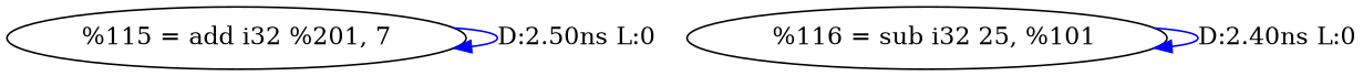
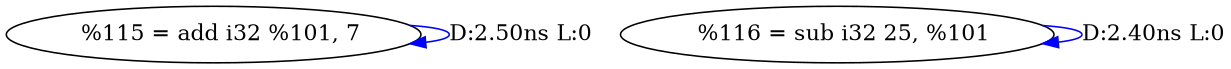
  digraph {
    edge [color=blue]
-   n1 [label="%115 = add i32 %201, 7"]
+   n1 [label="  %115 = add i32 %101, 7"]
    n2 [label="  %116 = sub i32 25, %101"]
    n1 -> n1 [label="D:2.50ns L:0"]
    n2 -> n2 [label="D:2.40ns L:0"]
  }
